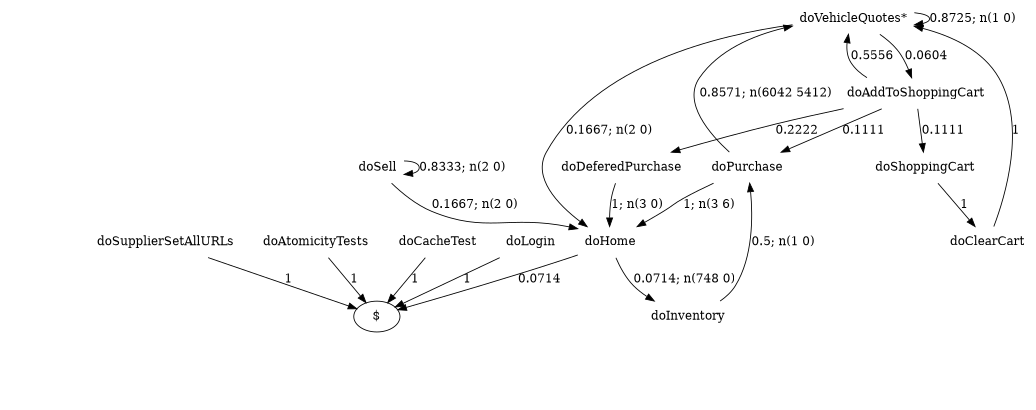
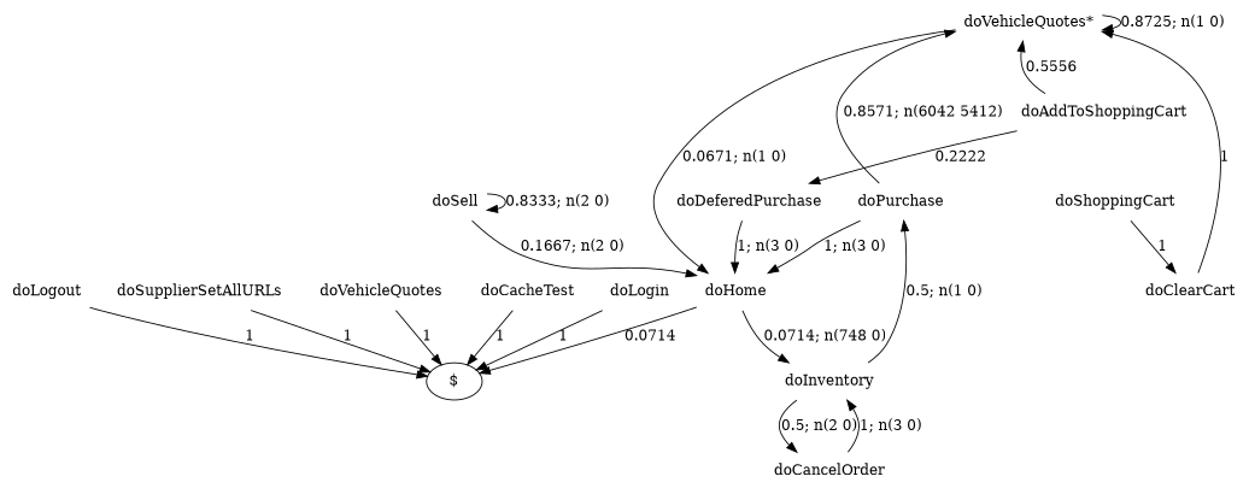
  digraph {
    node [shape=none]
    edge [style=solid]
    n1 [label="doVehicleQuotes*"]
    n2 [label=doAddToShoppingCart]
    n3 [label=doHome]
    n4 [label=doDeferedPurchase]
    n5 [label=doShoppingCart]
    n6 [label=doPurchase]
    "$" [shape=""]
    n8 [label=doInventory]
    n9 [label=doSupplierSetAllURLs]
-   n10 [label=doAtomicityTests]
+   n10 [label=doVehicleQuotes]
    n11 [label=doCacheTest]
    n12 [label=doLogin]
    n13 [label=doClearCart]
+   n14 [label=doCancelOrder]
    n15 [label=doSell]
+   n16 [label=doLogout]
    n1 -> n1 [label="0.8725; n(1 0)"]
-   n1 -> n2 [label=0.0604]
-   n1 -> n3 [label="0.1667; n(2 0)"]
+   n1 -> n3 [label="0.0671; n(1 0)"]
    n2 -> n1 [label=0.5556]
    n2 -> n4 [label=0.2222]
-   n2 -> n5 [label=0.1111]
-   n2 -> n6 [label=0.1111]
    n3 -> "$" [label=0.0714]
    n3 -> n8 [label="0.0714; n(748 0)"]
    n4 -> n3 [label="1; n(3 0)"]
    n5 -> n13 [label=1]
    n6 -> n1 [label="0.8571; n(6042 5412)"]
-   n6 -> n3 [label="1; n(3 6)"]
+   n6 -> n3 [label="1; n(3 0)"]
    n8 -> n6 [label="0.5; n(1 0)"]
+   n8 -> n14 [label="0.5; n(2 0)"]
    n9 -> "$" [label=1]
    n10 -> "$" [label=1]
    n11 -> "$" [label=1]
    n12 -> "$" [label=1]
    n13 -> n1 [label=1]
+   n14 -> n8 [label="1; n(3 0)"]
    n15 -> n3 [label="0.1667; n(2 0)"]
    n15 -> n15 [label="0.8333; n(2 0)"]
+   n16 -> "$" [label=1]
  }
